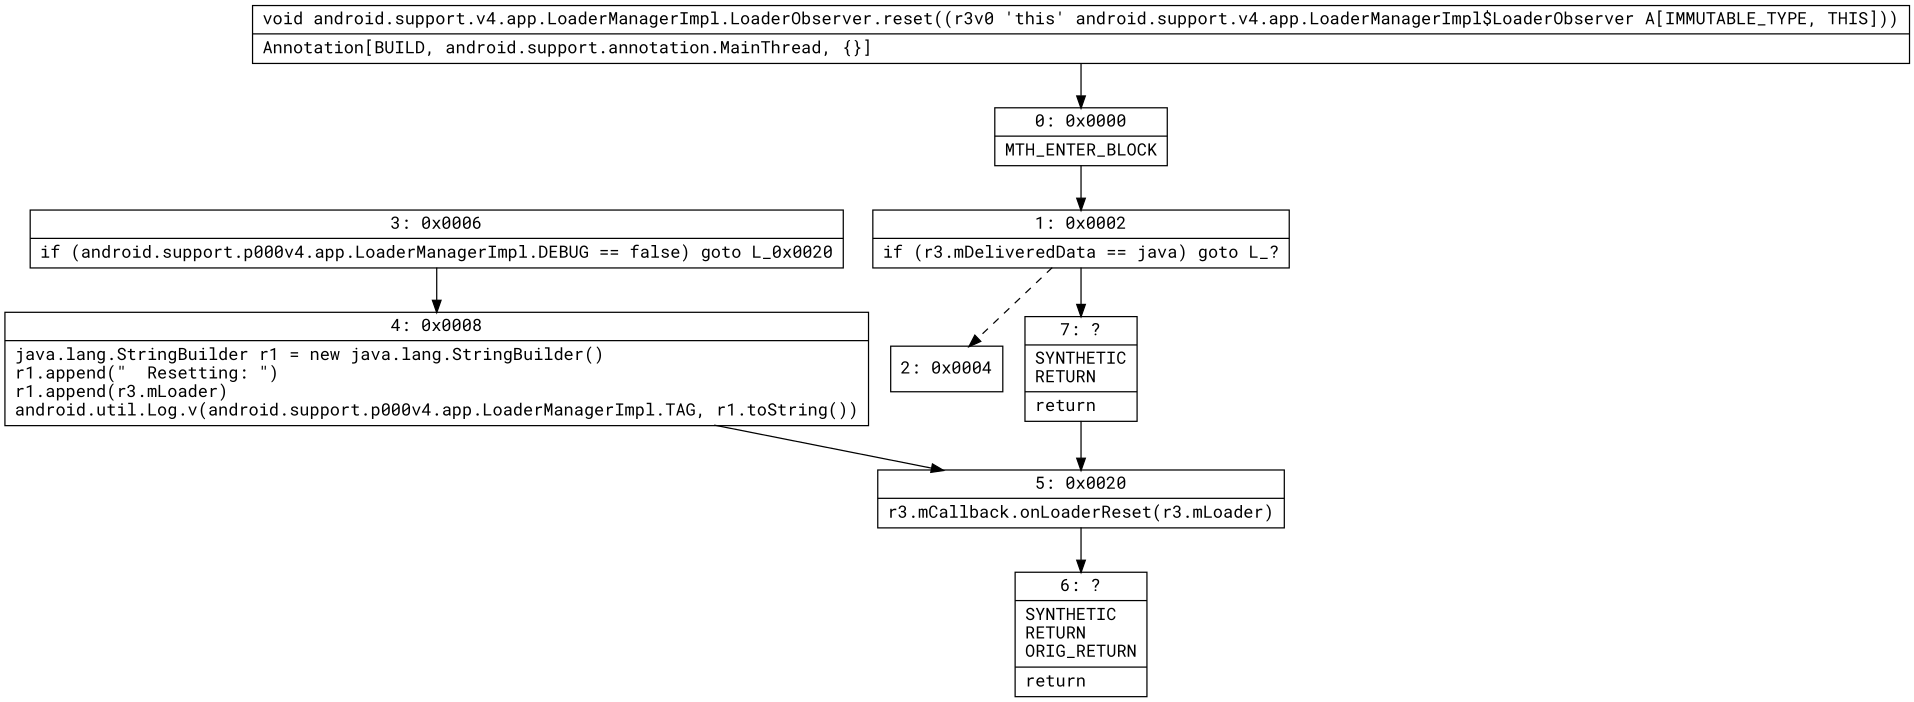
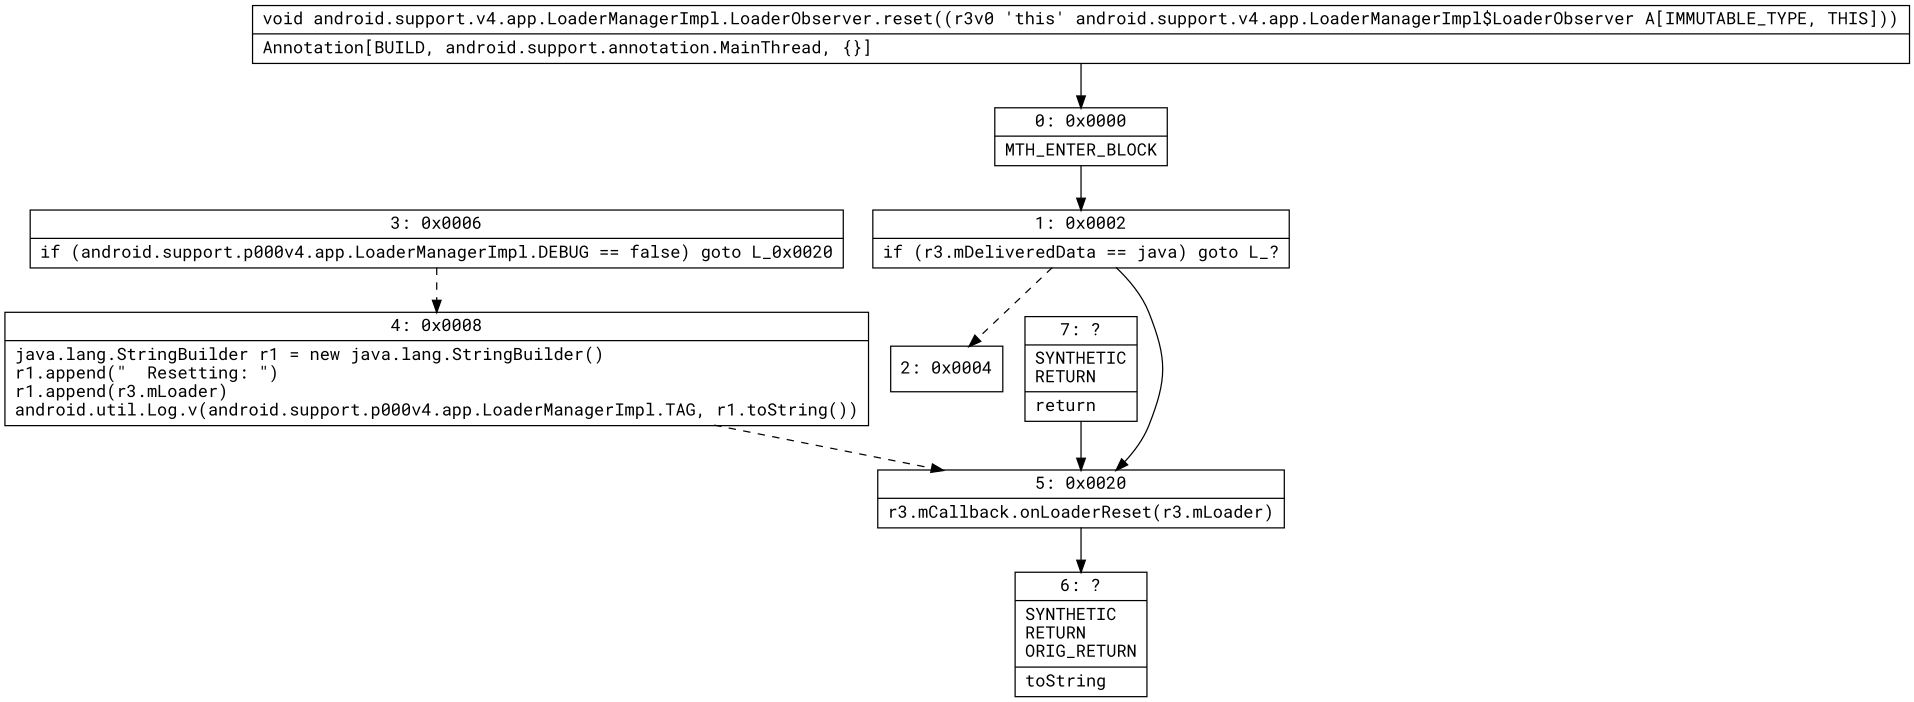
  digraph {
    fontname="Roboto Mono"
    node [fontname="Roboto Mono" shape=record]
    edge [fontname="Roboto Mono"]
    n1 [label="{0\:\ 0x0000|MTH_ENTER_BLOCK\l}"]
    n2 [label="{1\:\ 0x0002|if (r3.mDeliveredData == java) goto L_?\l}"]
    n3 [label="{2\:\ 0x0004}"]
    n4 [label="{7\:\ ?|SYNTHETIC\lRETURN\l|return\l}"]
    n5 [label="{5\:\ 0x0020|r3.mCallback.onLoaderReset(r3.mLoader)\l}"]
    n6 [label="{3\:\ 0x0006|if (android.support.p000v4.app.LoaderManagerImpl.DEBUG == false) goto L_0x0020\l}"]
    n7 [label="{4\:\ 0x0008|java.lang.StringBuilder r1 = new java.lang.StringBuilder()\lr1.append(\"  Resetting: \")\lr1.append(r3.mLoader)\landroid.util.Log.v(android.support.p000v4.app.LoaderManagerImpl.TAG, r1.toString())\l}"]
-   n8 [label="{6\:\ ?|SYNTHETIC\lRETURN\lORIG_RETURN\l|return\l}"]
+   n8 [label="{6\:\ ?|SYNTHETIC\lRETURN\lORIG_RETURN\l|toString\l}"]
    n9 [label="{void android.support.v4.app.LoaderManagerImpl.LoaderObserver.reset((r3v0 'this' android.support.v4.app.LoaderManagerImpl$LoaderObserver A[IMMUTABLE_TYPE, THIS]))  | Annotation[BUILD, android.support.annotation.MainThread, \{\}]\l}"]
    n1 -> n2
    n2 -> n3 [style=dashed]
-   n2 -> n4
+   n2 -> n5
    n4 -> n5
    n5 -> n8
-   n6 -> n7 [style=solid]
-   n7 -> n5
+   n6 -> n7 [style=dashed]
+   n7 -> n5 [style=dashed]
    n9 -> n1
  }
